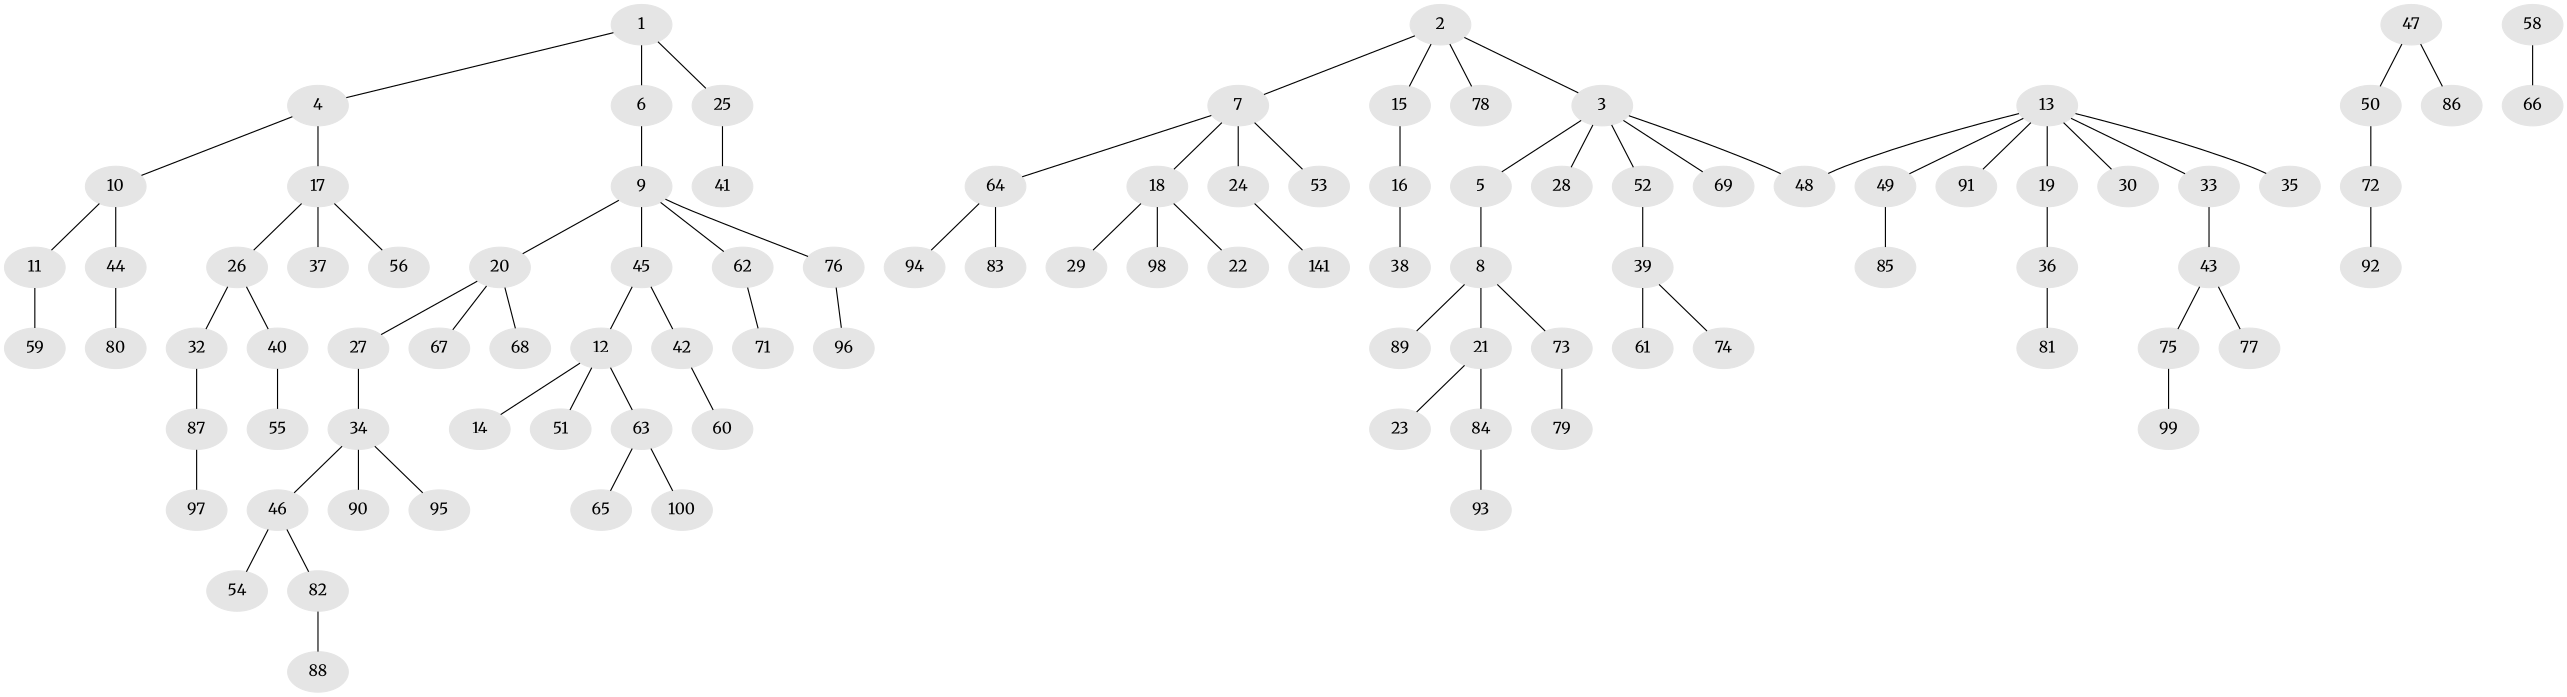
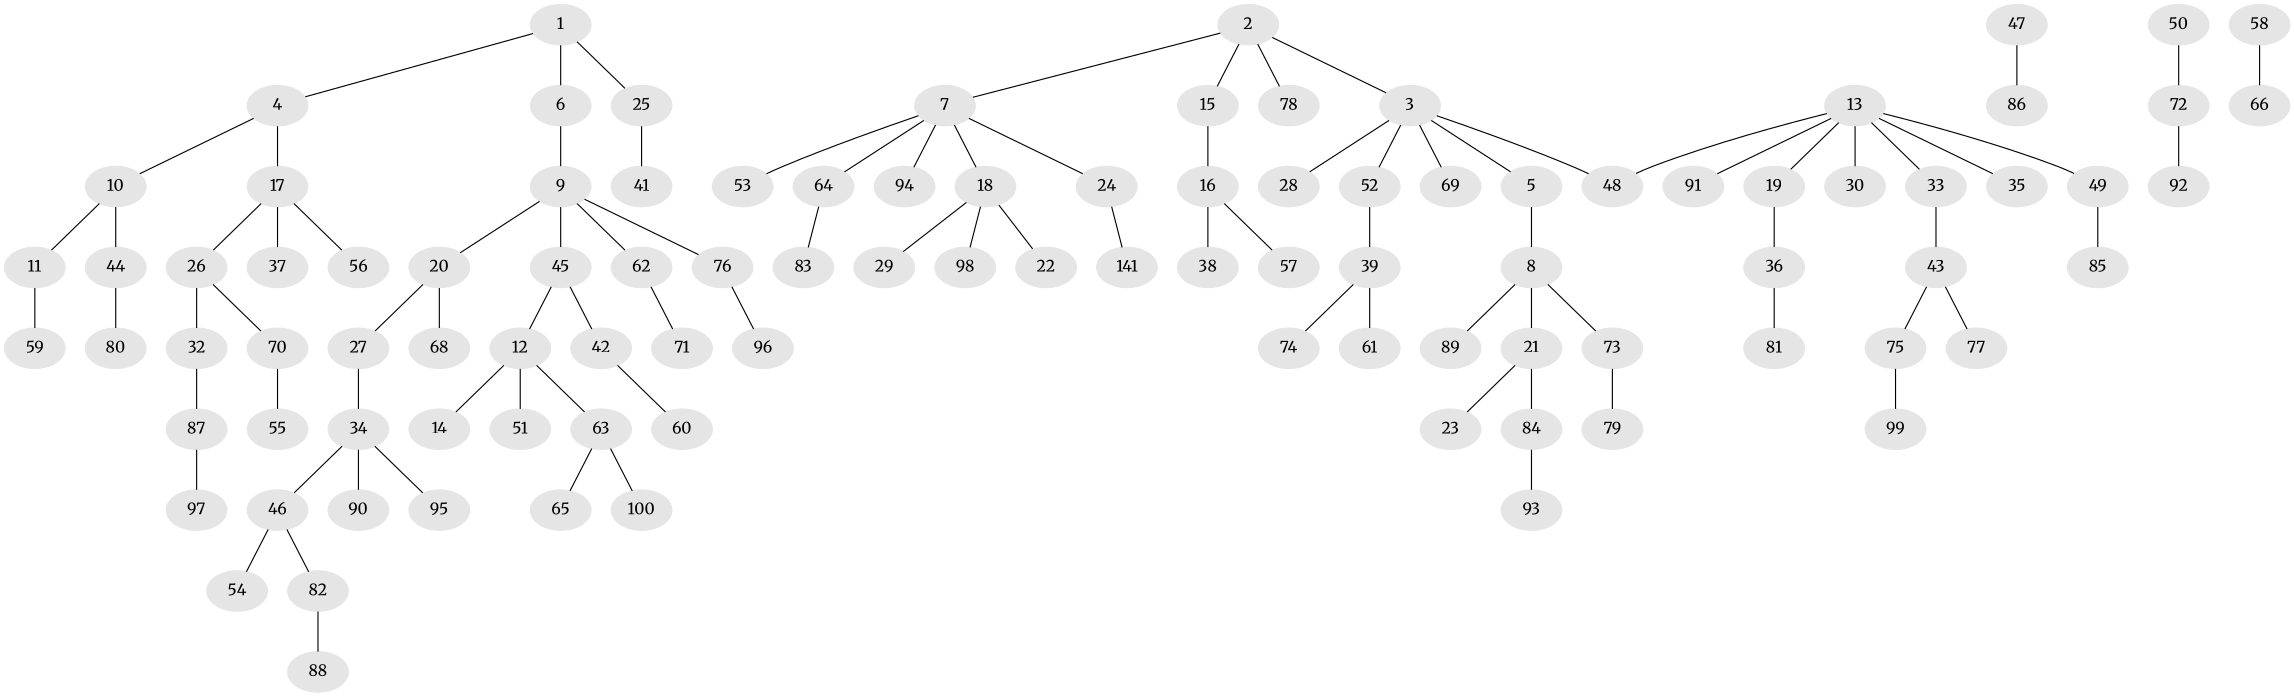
  graph {
    fontname=Merriweather
    node [color=gray90 fontname=Merriweather style=filled]
    edge [fontname=Merriweather]
    1
    4
    6
    25
    2
    3
    7
    15
    78
    10
    17
    9
    41
    5
    28
    52
    69
    48
    18
    24
    53
    64
    94
    16
    8
    13
    19
    30
    33
    35
    49
    91
    39
    11
    44
    26
    37
    56
    21
    73
    89
    20
    45
    62
    76
    22
    29
    98
    n49 [label=141]
    83
    23
    84
    79
    12
    14
    51
    63
    27
-   67
    68
    42
    71
    96
    59
    80
    65
    100
    36
    43
    85
    38
+   57
    32
-   40
+   40 [label=70]
    81
    34
    93
    87
    55
    46
    90
    95
    61
    74
    47
    50
    86
    58
    66
    97
    75
    77
    54
    82
    60
    99
    88
    72
    92
    1 -- 4
    1 -- 6
    1 -- 25
    4 -- 10
    4 -- 17
    6 -- 9
    25 -- 41
    2 -- 3
    2 -- 7
    2 -- 15
    2 -- 78
    3 -- 5
    3 -- 28
    3 -- 52
    3 -- 69
    3 -- 48
    7 -- 18
    7 -- 24
    7 -- 53
    7 -- 64
-   64 -- 94
+   7 -- 94
    15 -- 16
    10 -- 11
    10 -- 44
    17 -- 26
    17 -- 37
    17 -- 56
    9 -- 20
    9 -- 45
    9 -- 62
    9 -- 76
    5 -- 8
    52 -- 39
    18 -- 22
    18 -- 29
    18 -- 98
    24 -- n49
    64 -- 83
    16 -- 38
+   16 -- 57
    8 -- 21
    8 -- 73
    8 -- 89
    13 -- 48
    13 -- 19
    13 -- 30
    13 -- 33
    13 -- 35
    13 -- 49
    13 -- 91
    19 -- 36
    33 -- 43
    49 -- 85
    39 -- 61
    39 -- 74
    11 -- 59
    44 -- 80
    26 -- 32
    26 -- 40
    21 -- 23
    21 -- 84
    73 -- 79
    20 -- 27
-   20 -- 67
    20 -- 68
    45 -- 12
    45 -- 42
    62 -- 71
    76 -- 96
    84 -- 93
    12 -- 14
    12 -- 51
    12 -- 63
    63 -- 65
    63 -- 100
    27 -- 34
    42 -- 60
    36 -- 81
    43 -- 75
    43 -- 77
    32 -- 87
    40 -- 55
    34 -- 46
    34 -- 90
    34 -- 95
    87 -- 97
    46 -- 54
    46 -- 82
-   47 -- 50
    47 -- 86
    50 -- 72
    58 -- 66
    75 -- 99
    82 -- 88
    72 -- 92
  }
